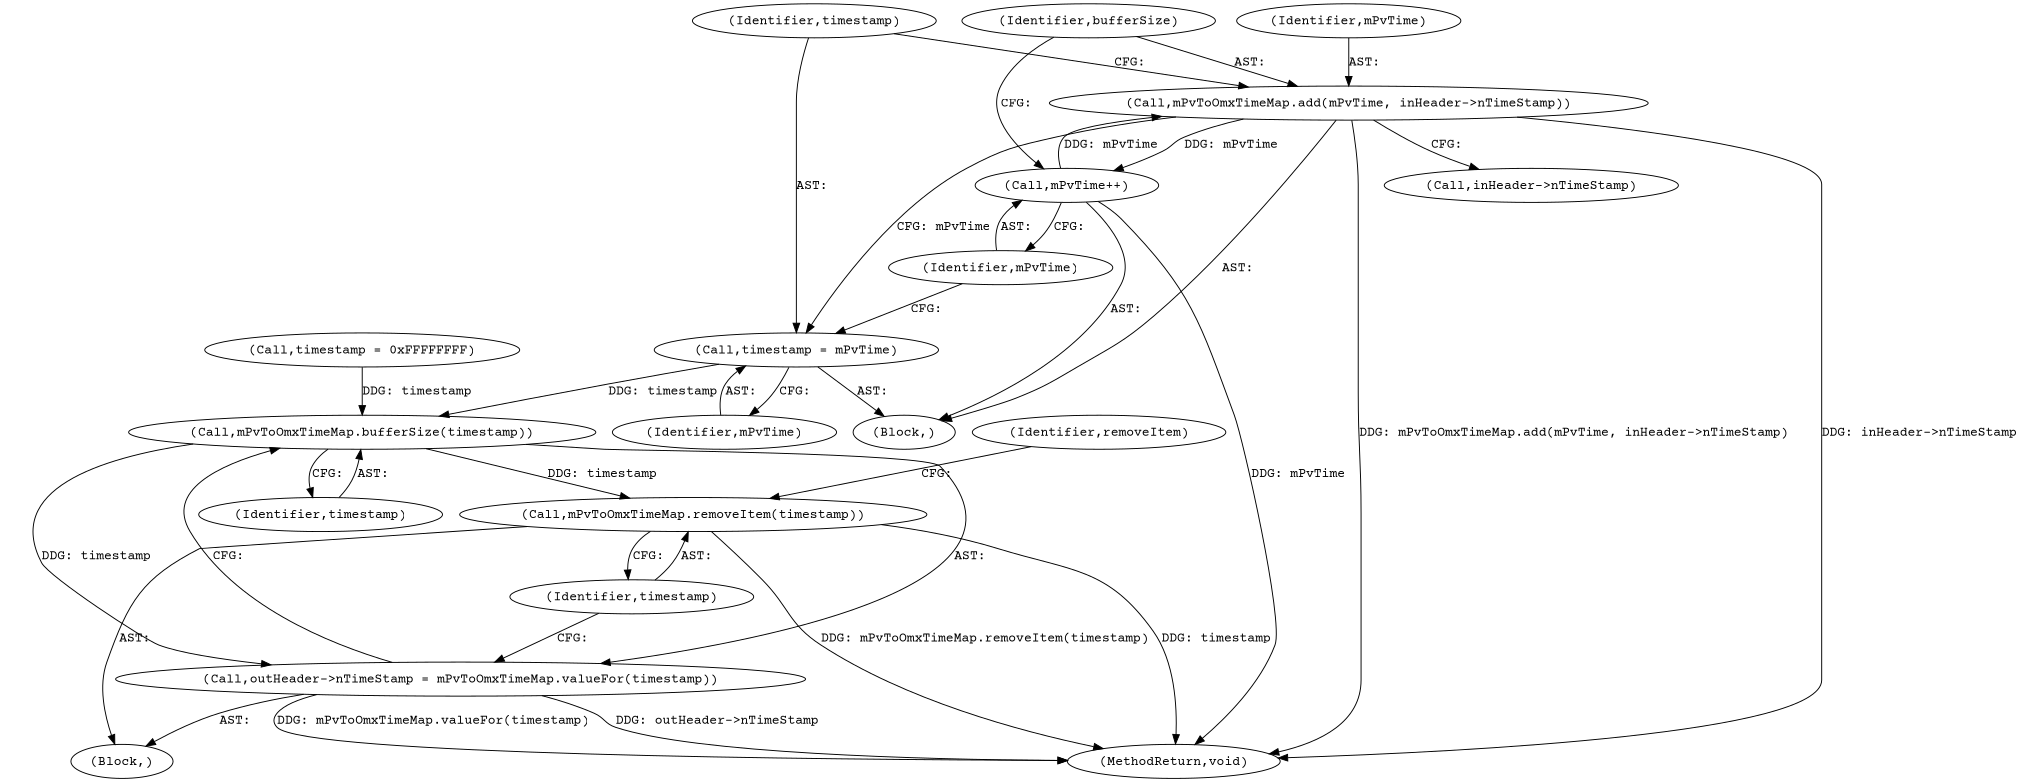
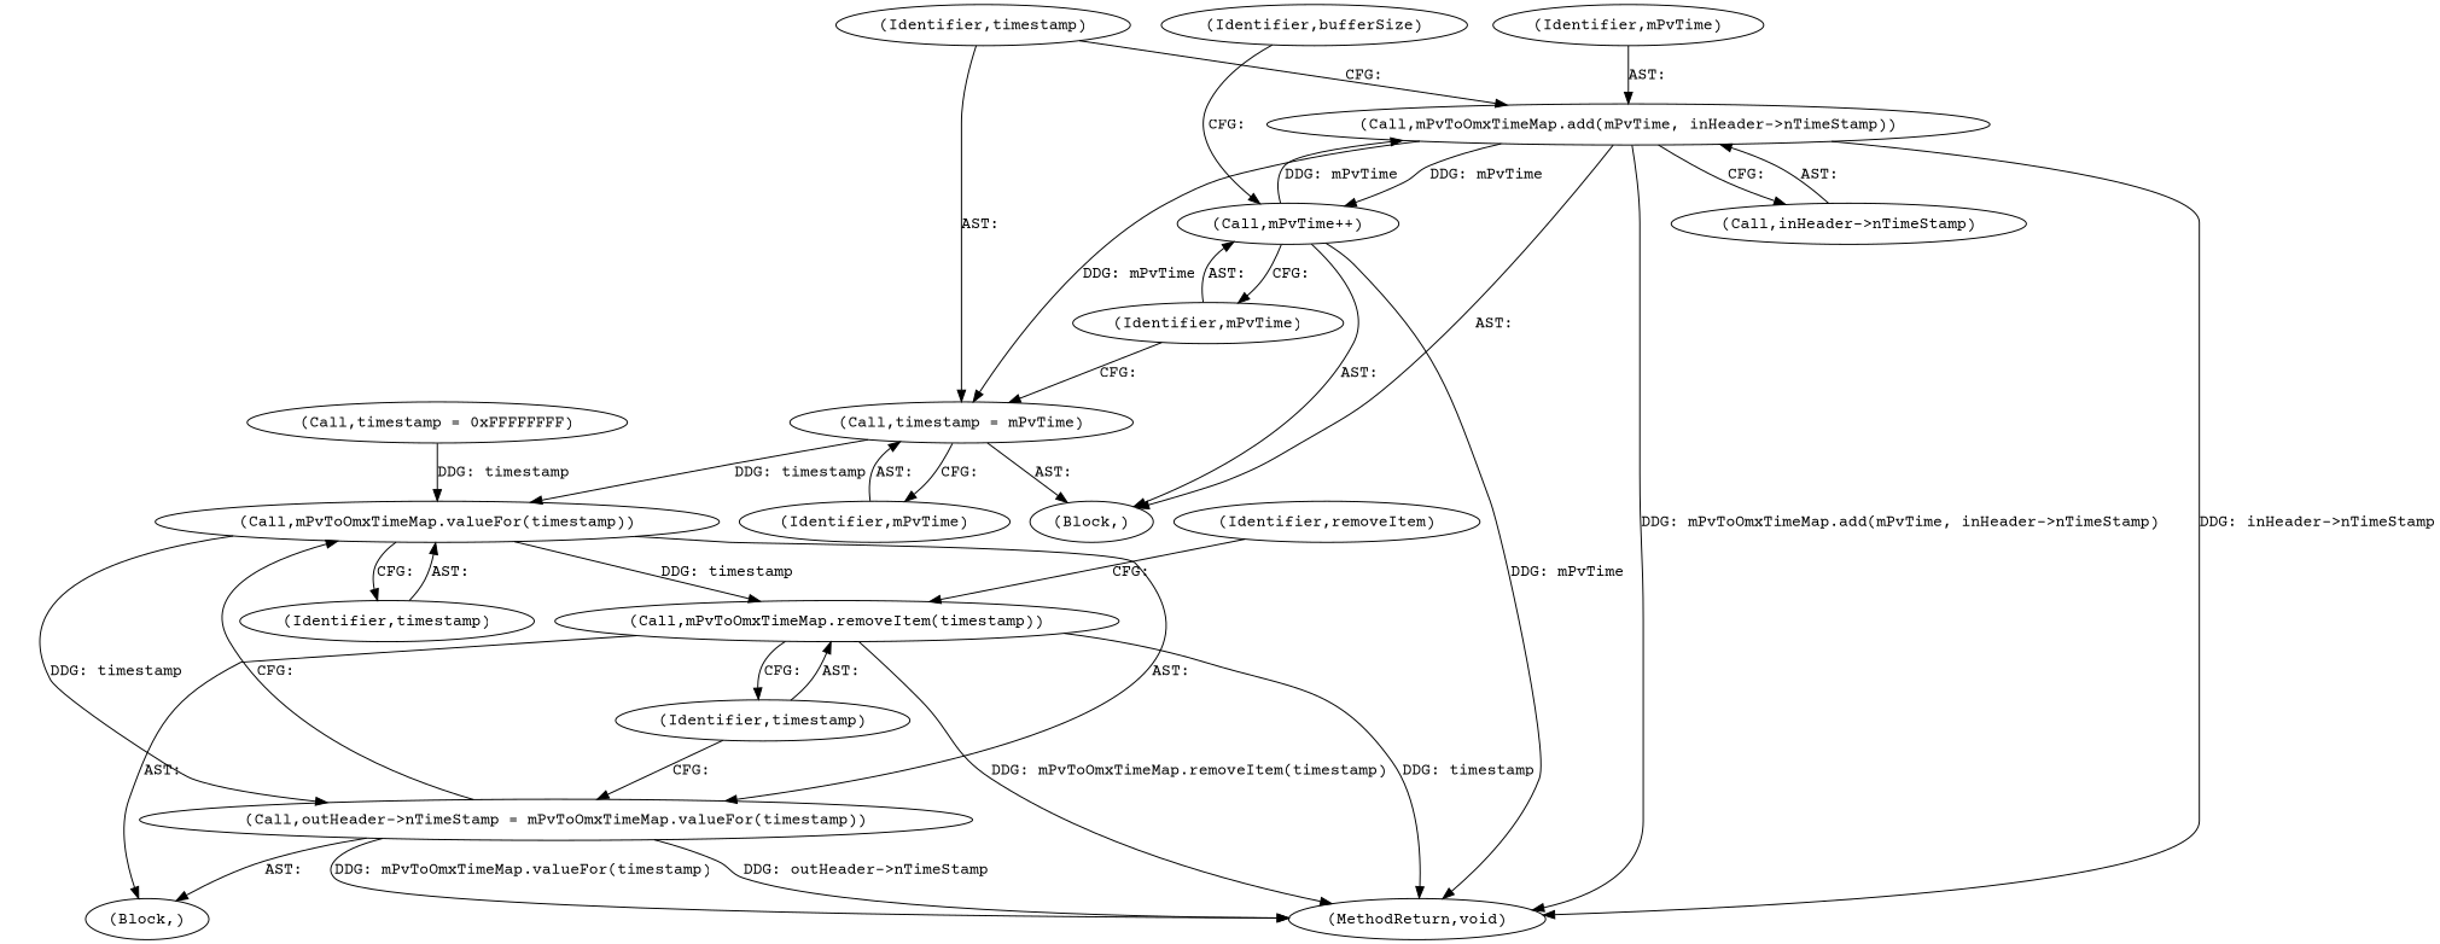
  digraph {
    fontname="Courier Prime"
    node [fontname="Courier Prime"]
    edge [fontname="Courier Prime"]
    n1 [label="(Call,mPvToOmxTimeMap.add(mPvTime, inHeader->nTimeStamp))"]
    n2 [label="(Call,mPvTime++)"]
    n3 [label="(Call,timestamp = mPvTime)"]
    n4 [label="(Call,inHeader->nTimeStamp)"]
    n5 [label="(MethodReturn,void)"]
    n6 [label="(Block,)"]
    n7 [label="(Identifier,mPvTime)"]
-   n8 [label="(Call,mPvToOmxTimeMap.bufferSize(timestamp))"]
+   n8 [label="(Call,mPvToOmxTimeMap.valueFor(timestamp))"]
    n9 [label="(Identifier,mPvTime)"]
    n10 [label="(Call,outHeader->nTimeStamp = mPvToOmxTimeMap.valueFor(timestamp))"]
    n11 [label="(Call,mPvToOmxTimeMap.removeItem(timestamp))"]
    n12 [label="(Identifier,timestamp)"]
    n13 [label="(Block,)"]
    n14 [label="(Identifier,timestamp)"]
    n15 [label="(Identifier,timestamp)"]
    n16 [label="(Identifier,removeItem)"]
    n17 [label="(Identifier,bufferSize)"]
    n18 [label="(Identifier,mPvTime)"]
    n19 [label="(Call,timestamp = 0xFFFFFFFF)"]
    n1 -> n2 [label="DDG: mPvTime"]
-   n1 -> n3 [label="CFG: mPvTime"]
+   n1 -> n3 [label="DDG: mPvTime"]
    n1 -> n4 [label="CFG: "]
    n1 -> n5 [label="DDG: mPvToOmxTimeMap.add(mPvTime, inHeader->nTimeStamp)"]
    n1 -> n5 [label="DDG: inHeader->nTimeStamp"]
    n1 -> n6 [label="AST: "]
    n2 -> n1 [label="DDG: mPvTime"]
    n2 -> n5 [label="DDG: mPvTime"]
    n2 -> n6 [label="AST: "]
    n2 -> n7 [label="CFG: "]
    n3 -> n6 [label="AST: "]
    n3 -> n8 [label="DDG: timestamp"]
    n3 -> n9 [label="CFG: "]
-   n17 -> n1 [label="AST: "]
+   n4 -> n1 [label="AST: "]
    n7 -> n2 [label="AST: "]
    n7 -> n3 [label="CFG: "]
    n8 -> n10 [label="AST: "]
    n8 -> n10 [label="DDG: timestamp"]
    n8 -> n11 [label="DDG: timestamp"]
    n8 -> n12 [label="CFG: "]
    n9 -> n3 [label="AST: "]
    n10 -> n5 [label="DDG: outHeader->nTimeStamp"]
    n10 -> n5 [label="DDG: mPvToOmxTimeMap.valueFor(timestamp)"]
    n10 -> n8 [label="CFG: "]
    n10 -> n13 [label="AST: "]
    n11 -> n5 [label="DDG: timestamp"]
    n11 -> n5 [label="DDG: mPvToOmxTimeMap.removeItem(timestamp)"]
    n11 -> n13 [label="AST: "]
    n11 -> n14 [label="CFG: "]
    n12 -> n8 [label="AST: "]
    n14 -> n10 [label="CFG: "]
    n14 -> n11 [label="AST: "]
    n15 -> n1 [label="CFG: "]
    n15 -> n3 [label="AST: "]
    n16 -> n11 [label="CFG: "]
    n17 -> n2 [label="CFG: "]
    n18 -> n1 [label="AST: "]
    n19 -> n8 [label="DDG: timestamp"]
  }
